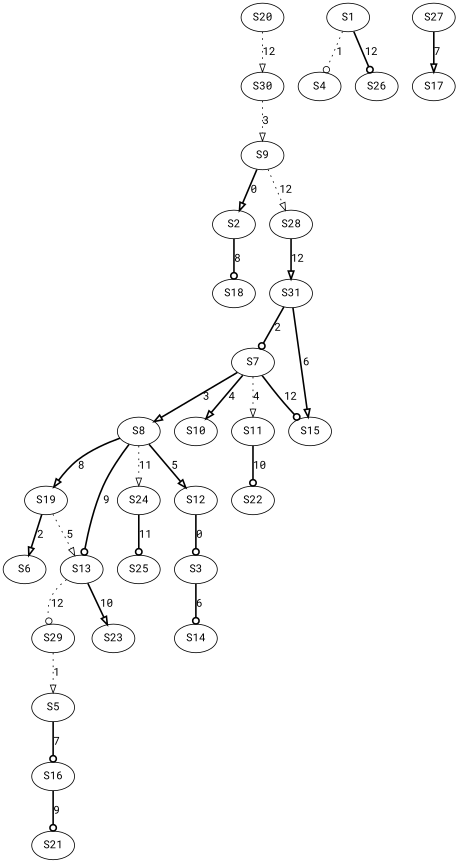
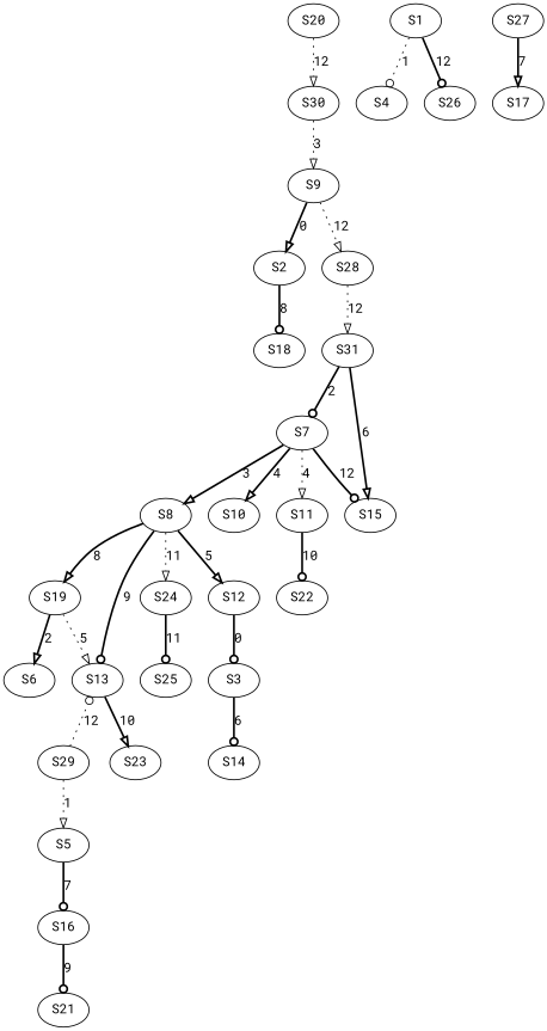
  strict digraph {
    fontname="Roboto Mono"
    node [fontname="Roboto Mono"]
    edge [arrowhead=onormal fontname="Roboto Mono" style=bold]
    S9
    S2
    S28
    S18
    S31
    S12
    S3
    S14
    S1
    S4
    S26
    S29
    S5
    S16
    S21
    S19
    S6
    S13
    S23
    S7
    S15
    S8
    S10
    S11
    S24
    S22
    S27
    S17
    S20
    S30
    S25
    S9 -> S2 [label=0]
    S9 -> S28 [label=12 style=dotted]
    S2 -> S18 [arrowhead=odot label=8]
-   S28 -> S31 [label=12]
+   S28 -> S31 [label=12 style=dotted]
    S31 -> S7 [arrowhead=odot label=2]
    S31 -> S15 [label=6]
    S12 -> S3 [arrowhead=odot label=0]
    S3 -> S14 [arrowhead=odot label=6]
    S1 -> S4 [arrowhead=odot label=1 style=dotted]
    S1 -> S26 [arrowhead=odot label=12]
    S29 -> S5 [label=1 style=dotted]
    S5 -> S16 [arrowhead=odot label=7]
    S16 -> S21 [arrowhead=odot label=9]
    S19 -> S6 [label=2]
    S19 -> S13 [label=5 style=dotted]
-   S13 -> S29 [arrowhead=odot label=12 style=dotted]
+   S29 -> S13 [arrowhead=odot label=12 style=dotted]
    S13 -> S23 [label=10]
    S7 -> S15 [arrowhead=odot label=12]
    S7 -> S8 [label=3]
    S7 -> S10 [label=4]
    S7 -> S11 [label=4 style=dotted]
    S8 -> S12 [label=5]
    S8 -> S19 [label=8]
    S8 -> S13 [arrowhead=odot label=9]
    S8 -> S24 [label=11 style=dotted]
    S11 -> S22 [arrowhead=odot label=10]
    S24 -> S25 [arrowhead=odot label=11]
    S27 -> S17 [label=7]
    S20 -> S30 [label=12 style=dotted]
    S30 -> S9 [label=3 style=dotted]
  }
